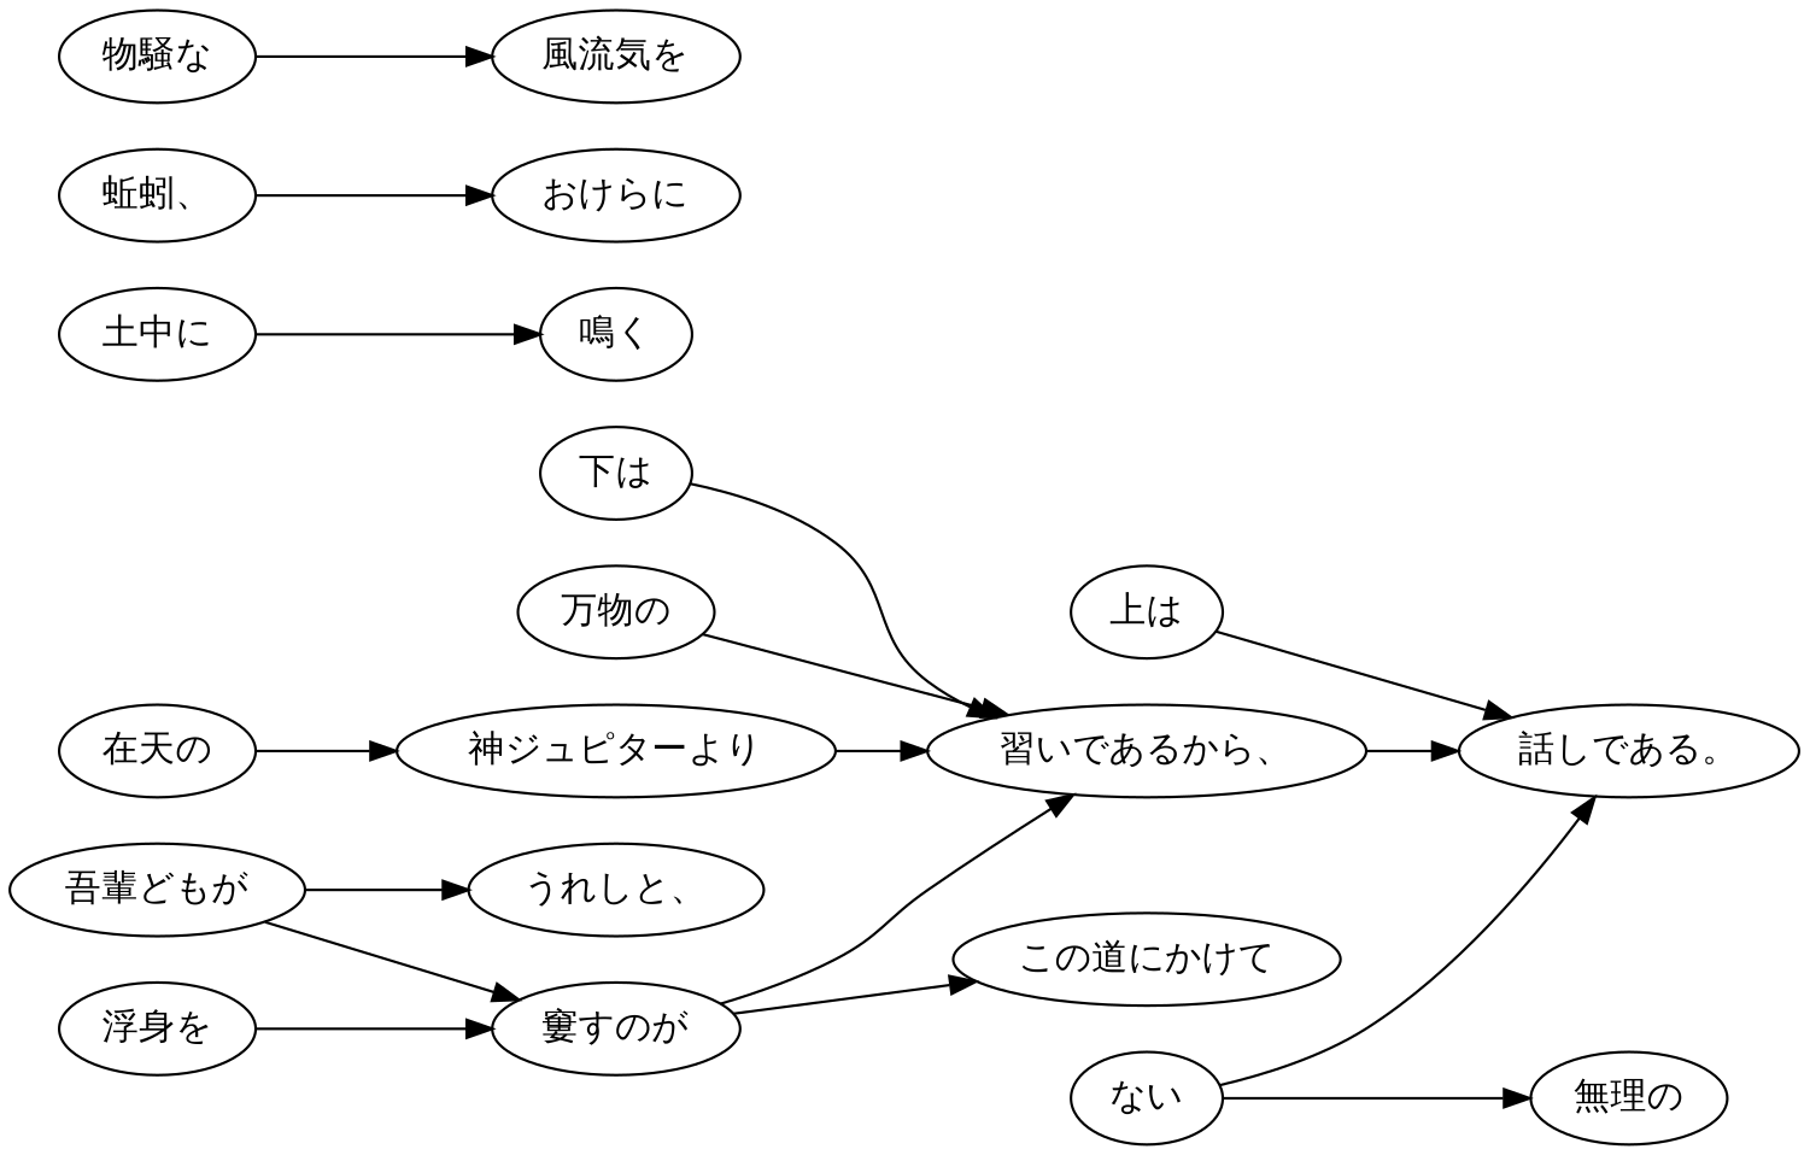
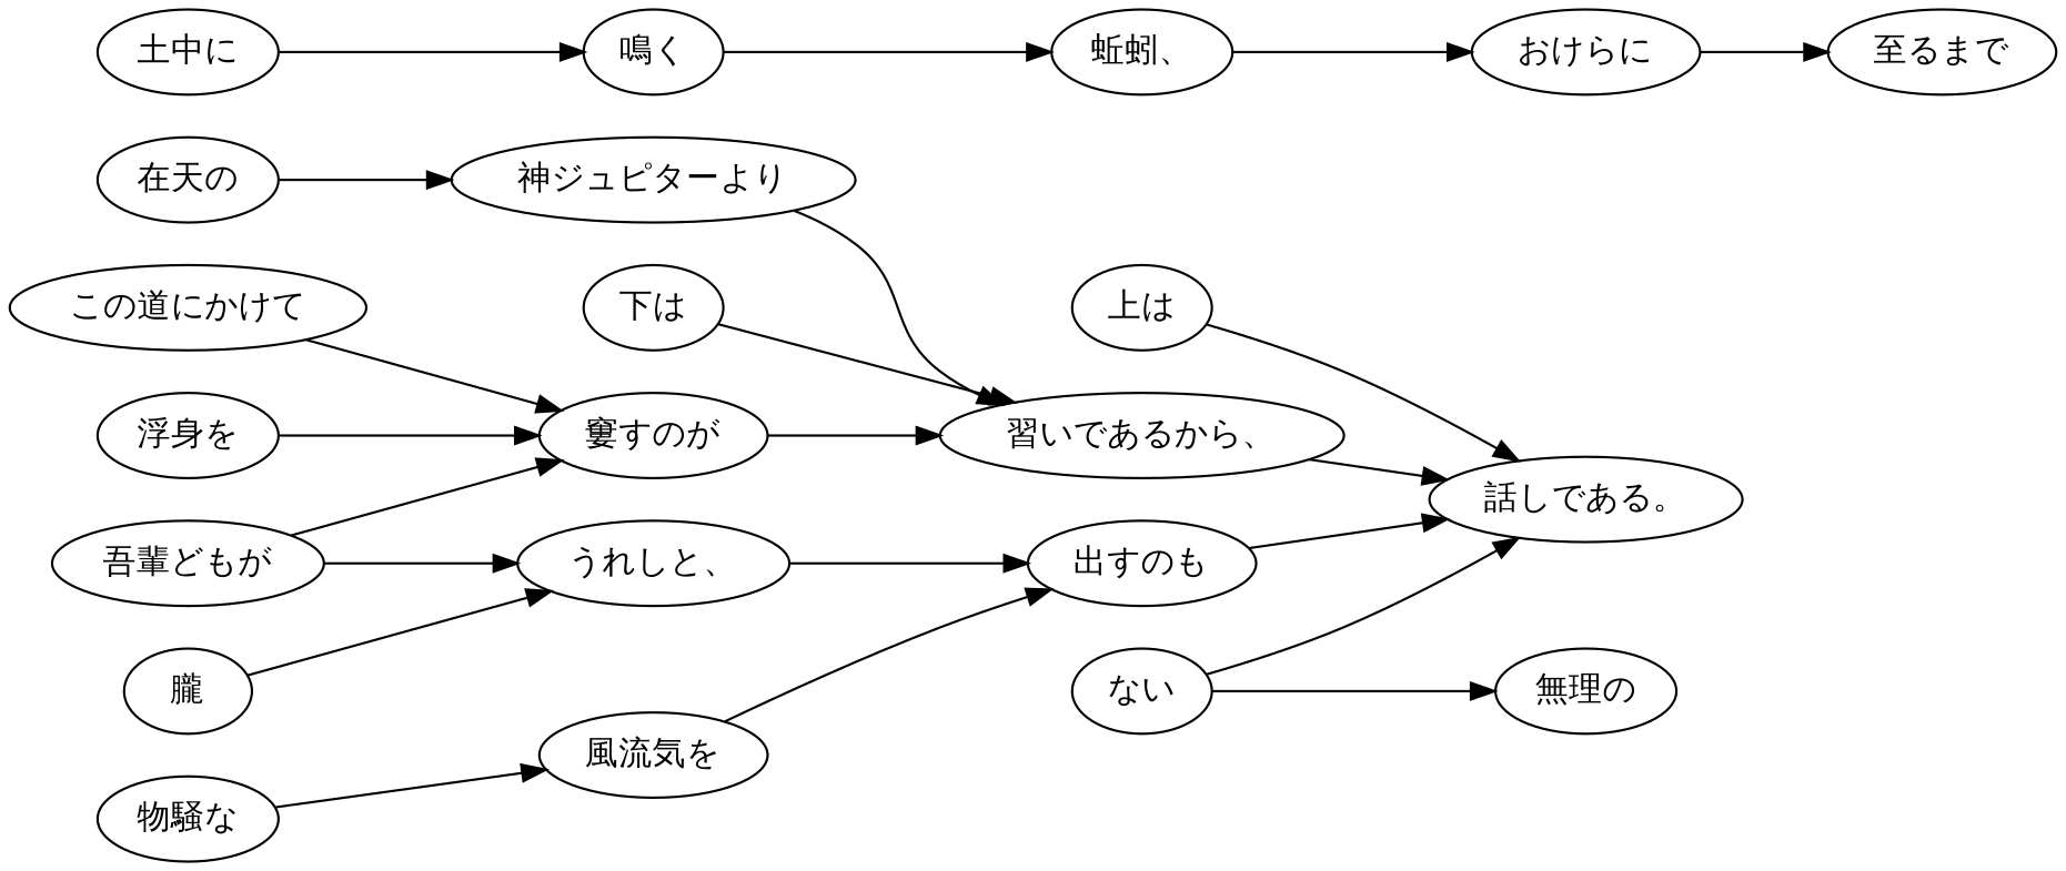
  digraph {
    fontname=Inter
    rankdir=LR
    node [fontname=Inter]
    edge [fontname=Inter]
    n1 [label="上は"]
    n2 [label="話しである。"]
    n3 [label="在天の"]
    n4 [label="神ジュピターより"]
    n5 [label="習いであるから、"]
    n6 [label="下は"]
    n7 [label="土中に"]
    n8 [label="鳴く"]
    n9 [label="蚯蚓、"]
    n10 [label="おけらに"]
+   n11 [label="至るまで"]
    n12 [label="窶すのが"]
    n13 [label="この道にかけて"]
    n14 [label="浮身を"]
-   n15 [label="万物の"]
    n16 [label="吾輩どもが"]
    n17 [label="うれしと、"]
+   n18 [label="出すのも"]
+   n19 [label="朧"]
    n20 [label="物騒な"]
    n21 [label="風流気を"]
    n22 [label="無理の"]
    n23 [label="ない"]
    n1 -> n2
    n3 -> n4
    n4 -> n5
    n5 -> n2
    n6 -> n5
    n7 -> n8
+   n8 -> n9
    n9 -> n10
+   n10 -> n11
    n12 -> n5
-   n12 -> n13
+   n13 -> n12
    n14 -> n12
-   n15 -> n5
    n16 -> n12
    n16 -> n17
+   n17 -> n18
+   n18 -> n2
+   n19 -> n17
    n20 -> n21
+   n21 -> n18
    n23 -> n2
    n23 -> n22
  }
